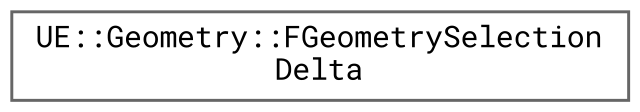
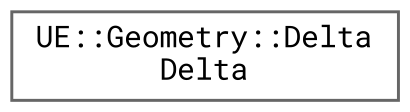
  digraph {
    rankdir=LR
    fontname="Roboto Mono"
-   n1 [color=grey40 fillcolor=white fontname="Roboto Mono" fontsize=10 height=0.2 label="UE::Geometry::FGeometrySelection\lDelta" shape=box style=filled width=0.4]
+   n1 [color=grey40 fillcolor=white fontname="Roboto Mono" fontsize=10 height=0.2 label="UE::Geometry::Delta\lDelta" shape=box style=filled width=0.4]
  }
